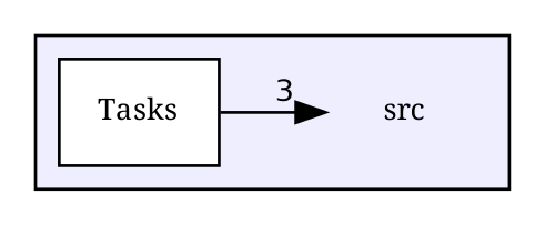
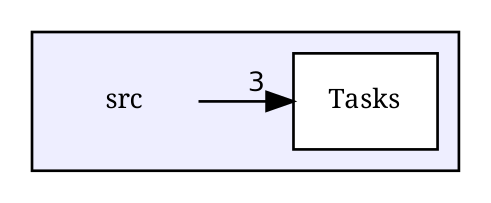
  digraph {
    compound=true
    rankdir=LR
    fontname="Noto Serif"
    node [fontname="Noto Serif" fontsize=10]
    n1 [label=src shape=plaintext]
    n2 [color=black fillcolor=white label=Tasks shape=box style=filled]
    subgraph cluster_1 {
      bgcolor="#eeeeff"
      pencolor=black
      n1
      n2
    }
-   n2 -> n1 [headlabel=3 labeldistance=1.5 labelfontname=Helvetica labelfontsize=10 fontname="Noto Serif"]
+   n1 -> n2 [headlabel=3 labeldistance=1.5 labelfontname=Helvetica labelfontsize=10 fontname="Noto Serif"]
  }
